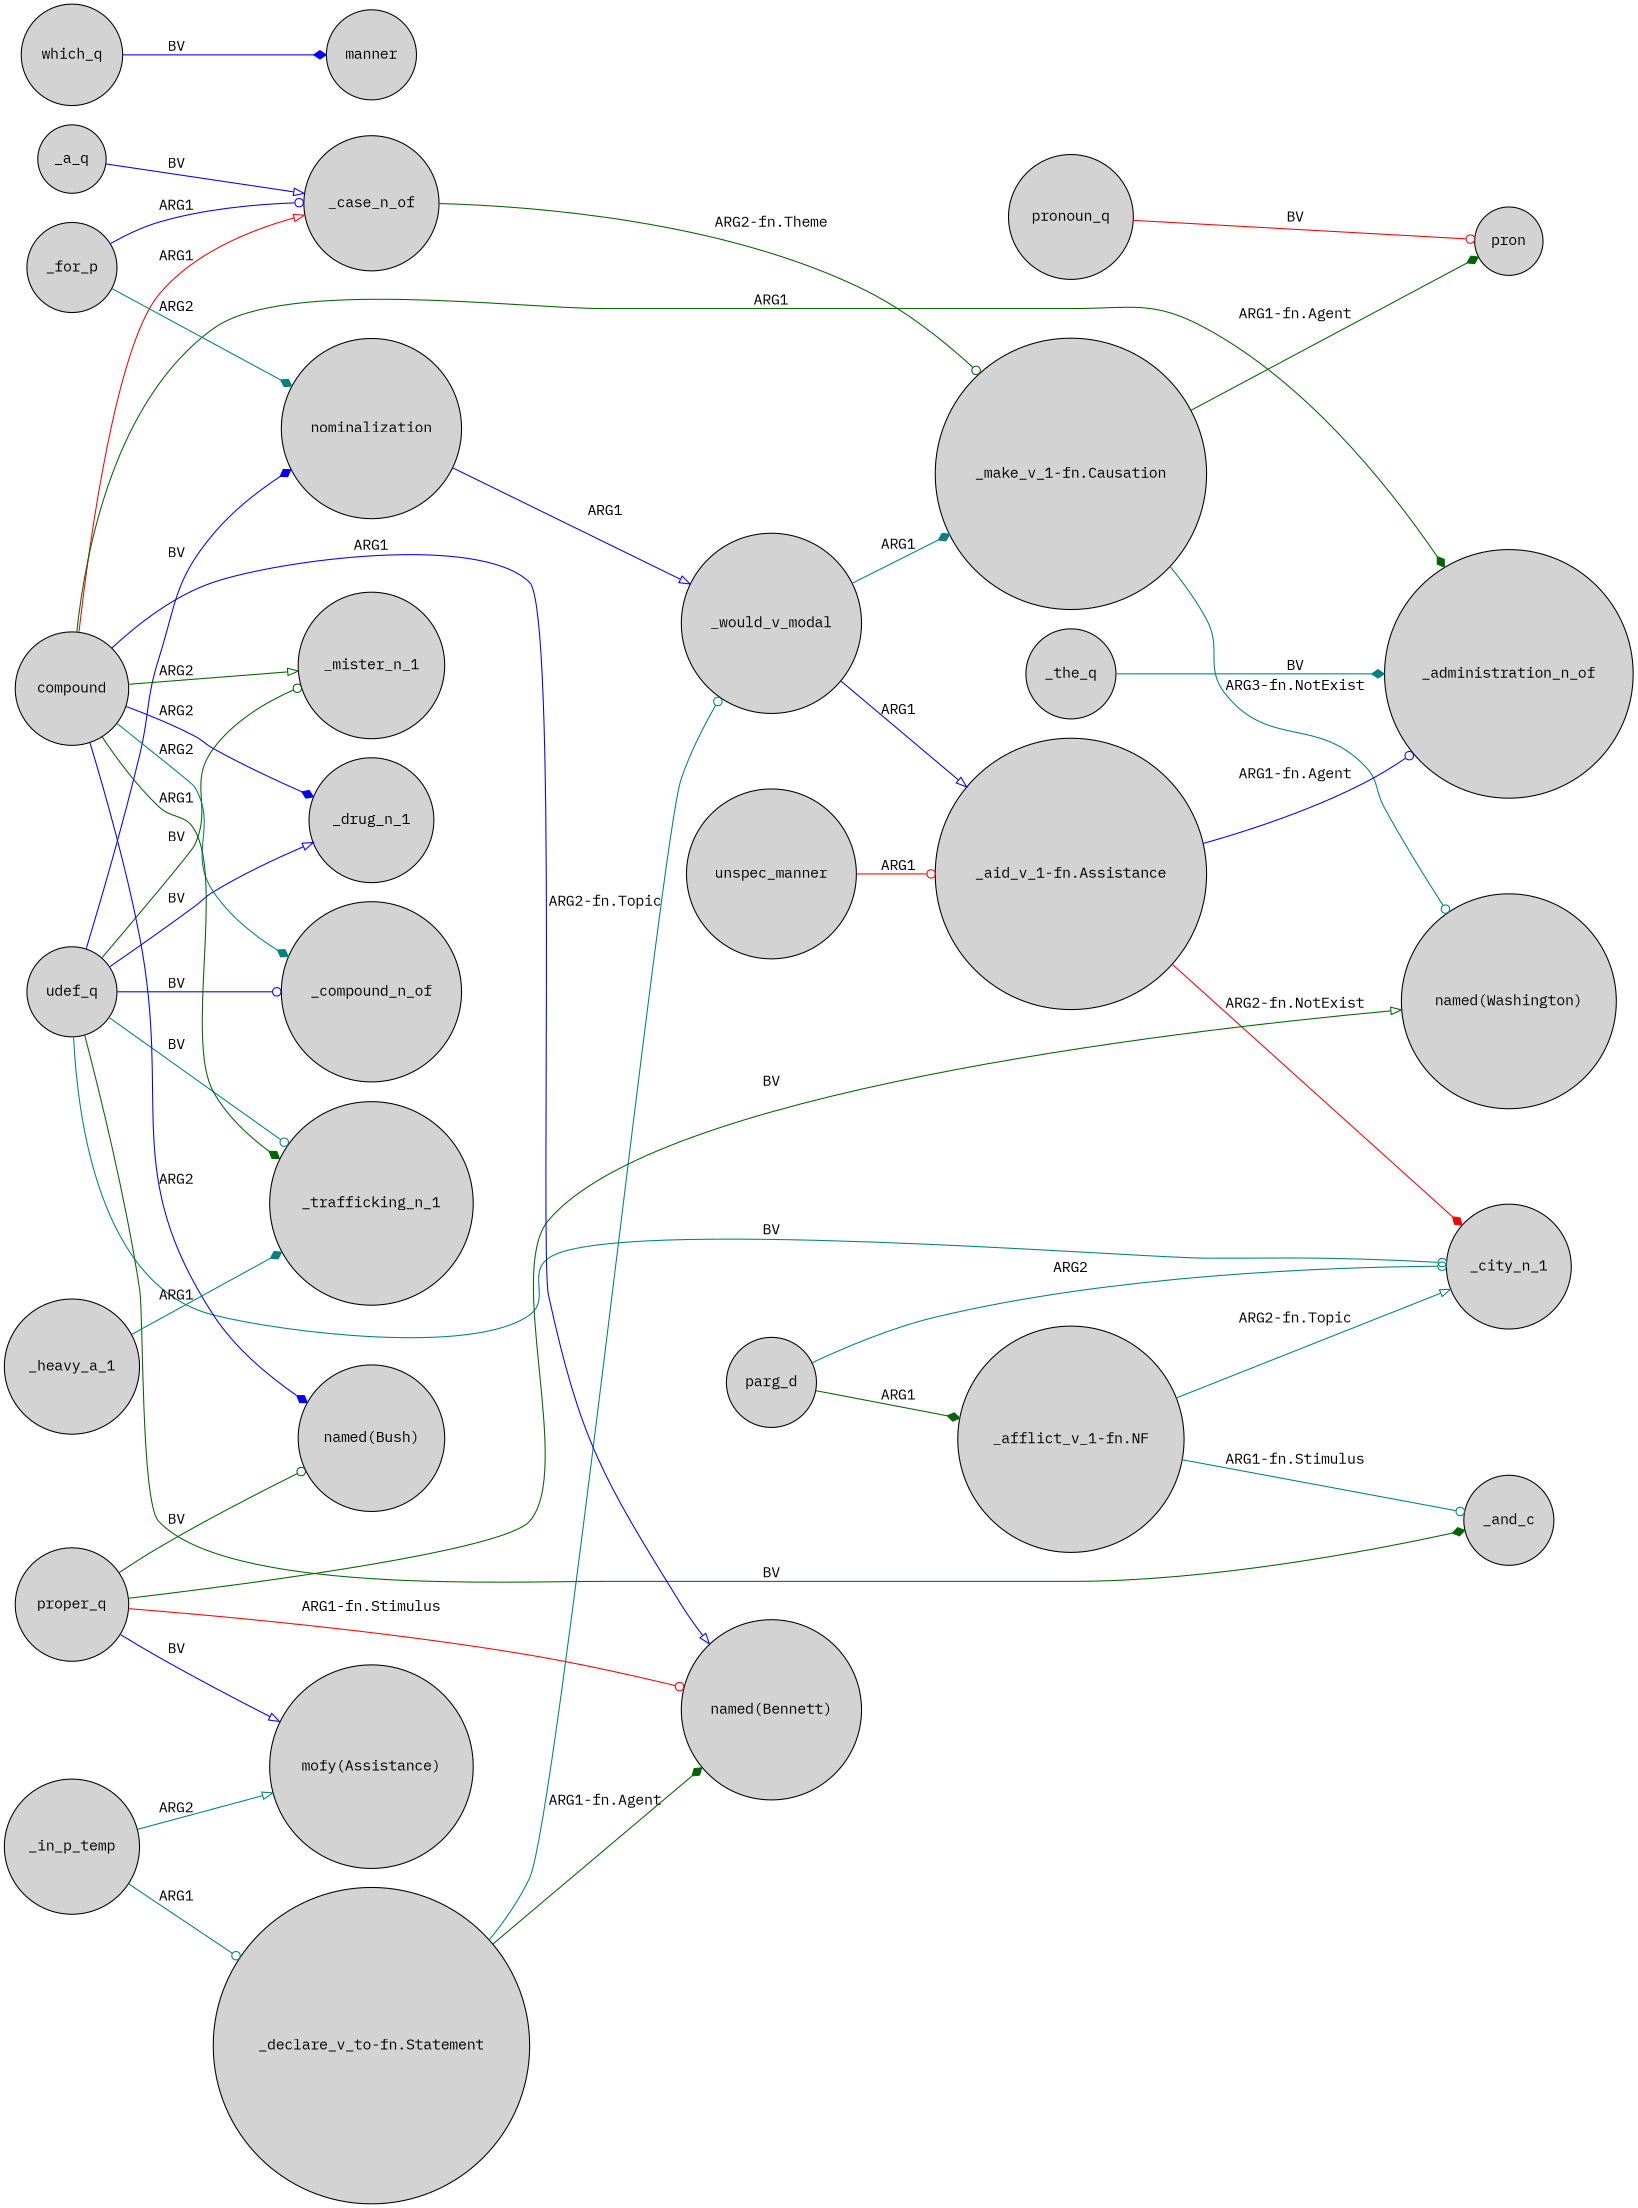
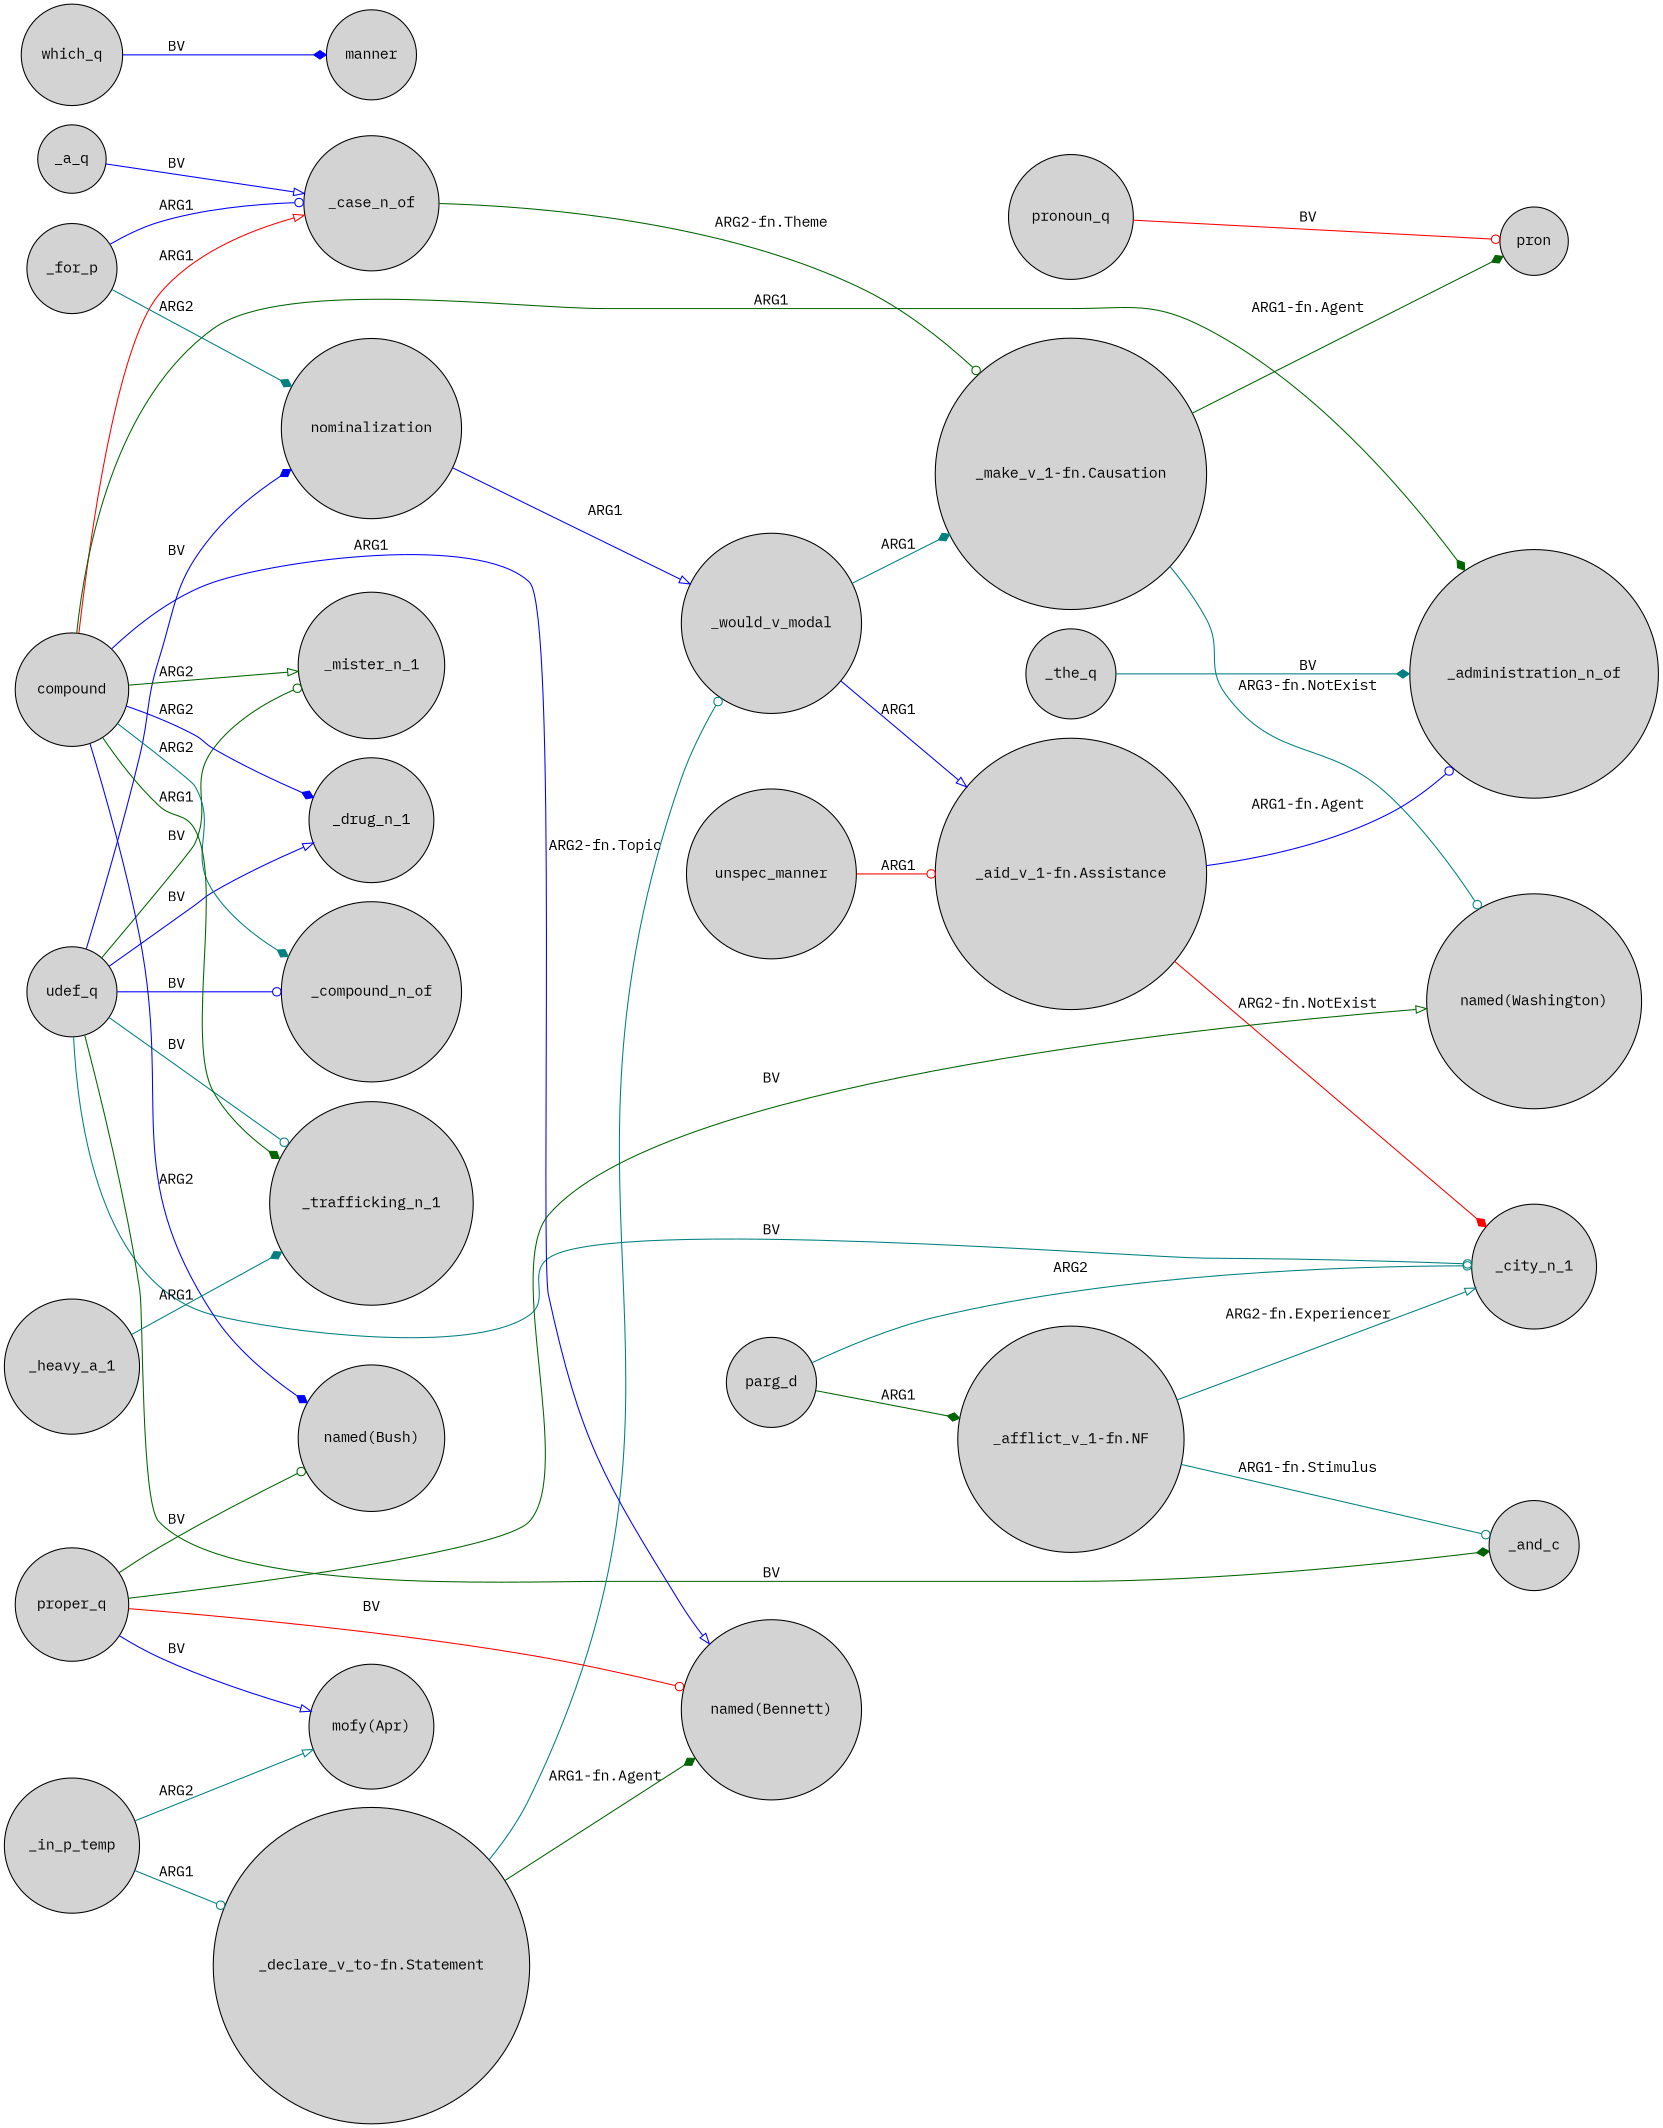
  digraph {
    fontname="IBM Plex Mono"
    rankdir=LR
    node [fontname="IBM Plex Mono" shape=circle style=filled]
    edge [arrowhead=diamond color=teal fontname="IBM Plex Mono"]
    "_make_v_1-fn.Causation"
    pron
    "named(Washington)"
    _case_n_of
    udef_q
    _city_n_1
    nominalization
    _mister_n_1
    n9 [label=_compound_n_of]
    _and_c
    _drug_n_1
    _trafficking_n_1
    _would_v_modal
    "_declare_v_to-fn.Statement"
    "named(Bennett)"
    "_aid_v_1-fn.Assistance"
    compound
    "named(Bush)"
    _administration_n_of
    _a_q
    _for_p
    _in_p_temp
-   "mofy(Apr)" [label="mofy(Assistance)"]
+   "mofy(Apr)"
    "_afflict_v_1-fn.NF"
    proper_q
    which_q
    manner
    parg_d
    pronoun_q
    _heavy_a_1
    unspec_manner
    _the_q
    "_make_v_1-fn.Causation" -> pron [color=darkgreen label="ARG1-fn.Agent"]
    "_make_v_1-fn.Causation" -> "named(Washington)" [arrowhead=odot label="ARG3-fn.NotExist"]
    _case_n_of -> "_make_v_1-fn.Causation" [arrowhead=odot color=darkgreen label="ARG2-fn.Theme"]
    udef_q -> _city_n_1 [arrowhead=odot label=BV]
    udef_q -> nominalization [color=blue label=BV]
    udef_q -> _mister_n_1 [arrowhead=odot color=darkgreen label=BV]
    udef_q -> n9 [arrowhead=odot color=blue label=BV]
    udef_q -> _and_c [color=darkgreen label=BV]
    udef_q -> _drug_n_1 [arrowhead=onormal color=blue label=BV]
    udef_q -> _trafficking_n_1 [arrowhead=odot label=BV]
    nominalization -> _would_v_modal [arrowhead=onormal color=blue label=ARG1]
    _would_v_modal -> "_make_v_1-fn.Causation" [label=ARG1]
    _would_v_modal -> "_aid_v_1-fn.Assistance" [arrowhead=onormal color=blue label=ARG1]
    "_declare_v_to-fn.Statement" -> _would_v_modal [arrowhead=odot label="ARG2-fn.Topic"]
    "_declare_v_to-fn.Statement" -> "named(Bennett)" [color=darkgreen label="ARG1-fn.Agent"]
    "_aid_v_1-fn.Assistance" -> _city_n_1 [color=red label="ARG2-fn.NotExist"]
    "_aid_v_1-fn.Assistance" -> _administration_n_of [arrowhead=odot color=blue label="ARG1-fn.Agent"]
    compound -> _case_n_of [arrowhead=onormal color=red label=ARG1]
    compound -> _mister_n_1 [arrowhead=onormal color=darkgreen label=ARG2]
    compound -> n9 [label=ARG2]
    compound -> _drug_n_1 [color=blue label=ARG2]
    compound -> _trafficking_n_1 [color=darkgreen label=ARG1]
    compound -> "named(Bennett)" [arrowhead=onormal color=blue label=ARG1]
    compound -> "named(Bush)" [color=blue label=ARG2]
    compound -> _administration_n_of [color=darkgreen label=ARG1]
    _a_q -> _case_n_of [arrowhead=onormal color=blue label=BV]
    _for_p -> _case_n_of [arrowhead=odot color=blue label=ARG1]
    _for_p -> nominalization [label=ARG2]
    _in_p_temp -> "_declare_v_to-fn.Statement" [arrowhead=odot label=ARG1]
    _in_p_temp -> "mofy(Apr)" [arrowhead=onormal label=ARG2]
-   "_afflict_v_1-fn.NF" -> _city_n_1 [arrowhead=onormal label="ARG2-fn.Topic"]
+   "_afflict_v_1-fn.NF" -> _city_n_1 [arrowhead=onormal label="ARG2-fn.Experiencer"]
    "_afflict_v_1-fn.NF" -> _and_c [arrowhead=odot label="ARG1-fn.Stimulus"]
    proper_q -> "named(Washington)" [arrowhead=onormal color=darkgreen label=BV]
-   proper_q -> "named(Bennett)" [arrowhead=odot color=red label="ARG1-fn.Stimulus"]
+   proper_q -> "named(Bennett)" [arrowhead=odot color=red label=BV]
    proper_q -> "named(Bush)" [arrowhead=odot color=darkgreen label=BV]
    proper_q -> "mofy(Apr)" [arrowhead=onormal color=blue label=BV]
    which_q -> manner [color=blue label=BV]
    parg_d -> _city_n_1 [arrowhead=odot label=ARG2]
    parg_d -> "_afflict_v_1-fn.NF" [color=darkgreen label=ARG1]
    pronoun_q -> pron [arrowhead=odot color=red label=BV]
    _heavy_a_1 -> _trafficking_n_1 [label=ARG1]
    unspec_manner -> "_aid_v_1-fn.Assistance" [arrowhead=odot color=red label=ARG1]
    _the_q -> _administration_n_of [label=BV]
  }
